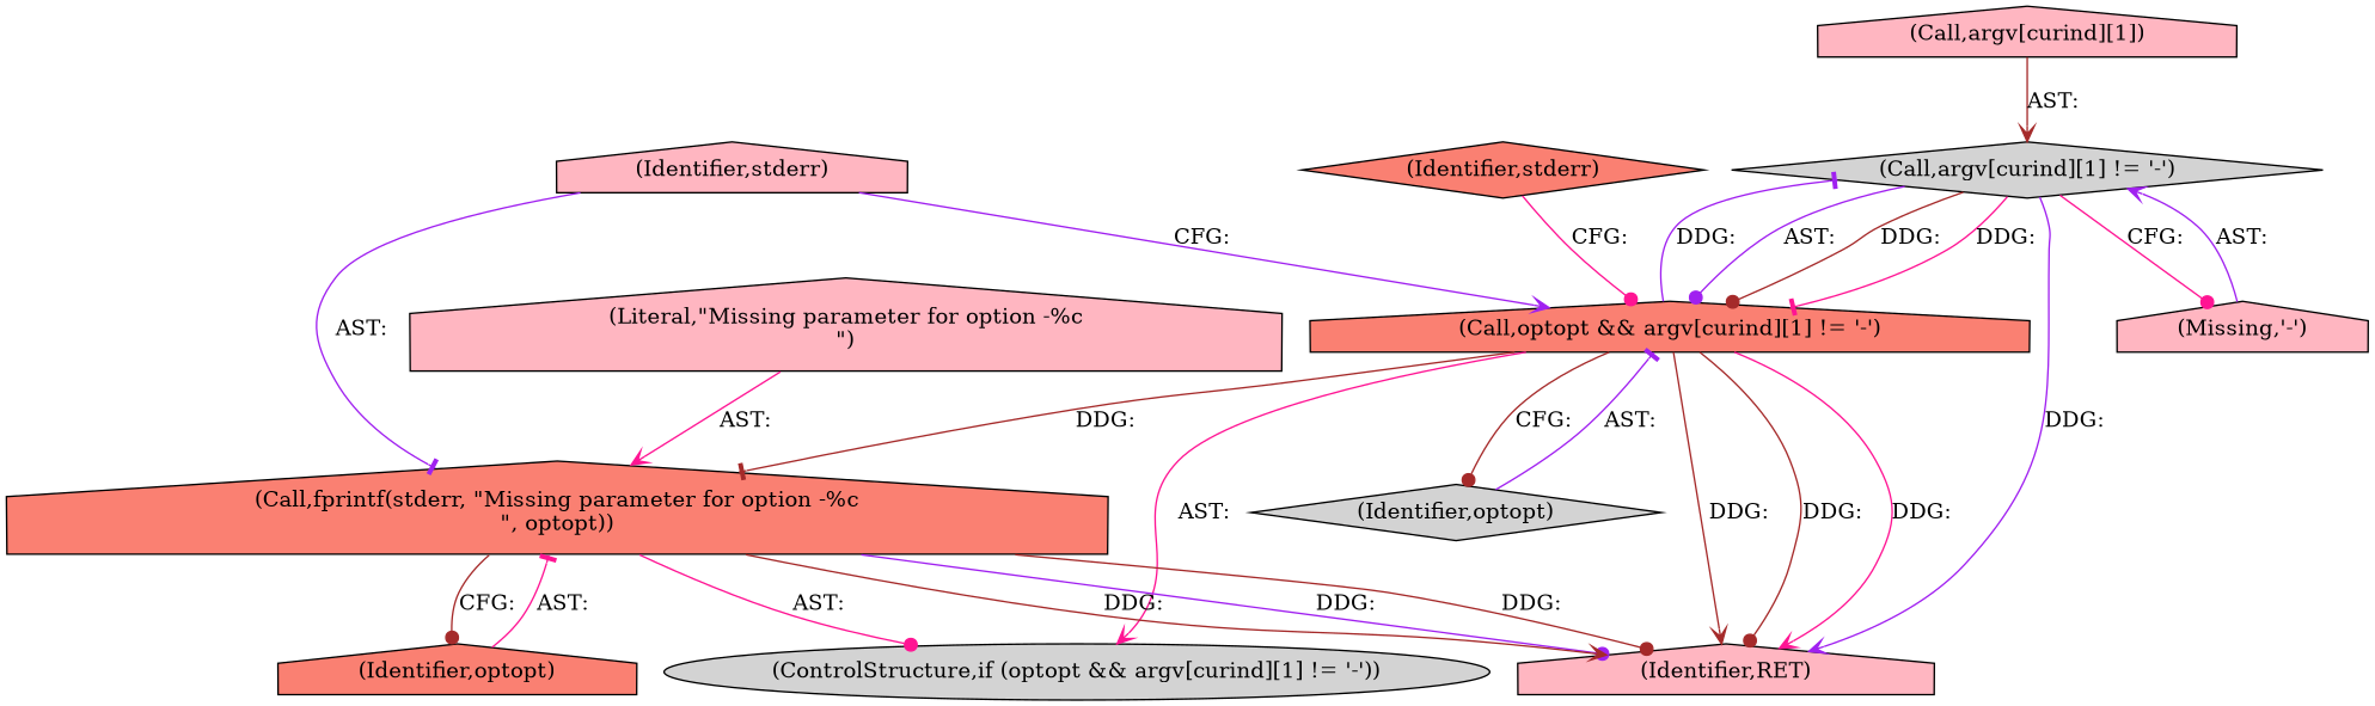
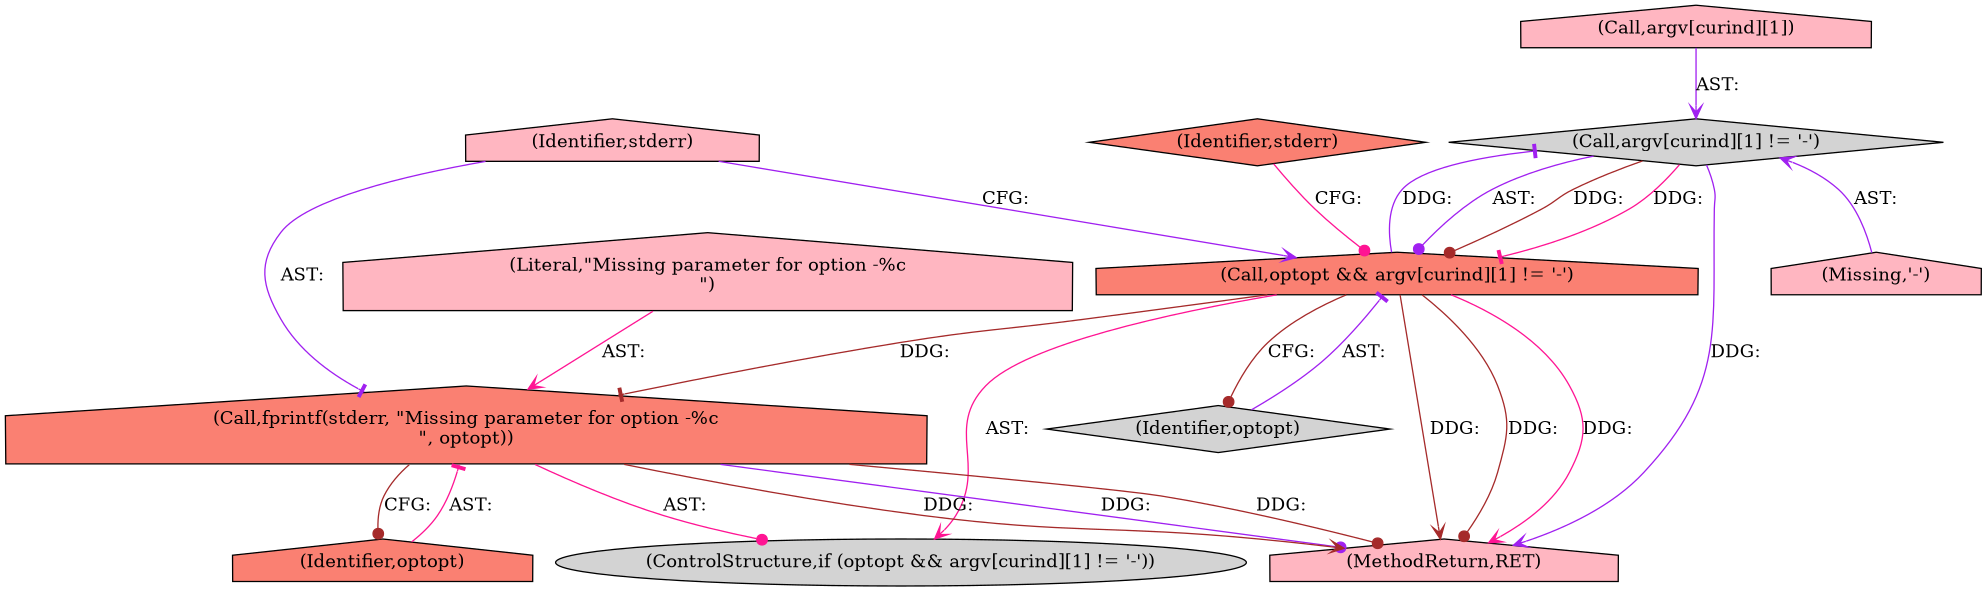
  digraph {
    node [fillcolor=lightpink shape=house style=filled]
    edge [arrowhead=dot color=brown]
    n1 [fillcolor=lightgrey label="(Call,argv[curind][1] != '-')" shape=diamond]
    n2 [fillcolor=salmon label="(Call,optopt && argv[curind][1] != '-')"]
    n3 [label="(Missing,'-')"]
-   n4 [label="(Identifier,RET)"]
+   n4 [label="(MethodReturn,RET)"]
    n5 [fillcolor=salmon label="(Call,fprintf(stderr, \"Missing parameter for option -%c\n\", optopt))"]
    n6 [fillcolor=lightgrey label="(Identifier,optopt)" shape=diamond]
    n7 [fillcolor=lightgrey label="(ControlStructure,if (optopt && argv[curind][1] != '-'))" shape=ellipse]
    n8 [fillcolor=salmon label="(Identifier,optopt)"]
    n9 [fillcolor=salmon label="(Identifier,stderr)" shape=diamond]
    n10 [label="(Identifier,stderr)"]
    n11 [label="(Call,argv[curind][1])"]
    n12 [label="(Literal,\"Missing parameter for option -%c\n\")"]
    n1 -> n2 [color=purple label="AST: "]
    n1 -> n2 [label="DDG: "]
    n1 -> n2 [arrowhead=tee color=deeppink label="DDG: "]
-   n1 -> n3 [color=deeppink label="CFG: "]
    n1 -> n4 [arrowhead=vee color=purple label="DDG: "]
    n2 -> n1 [arrowhead=tee color=purple label="DDG: "]
    n2 -> n4 [label="DDG: "]
    n2 -> n4 [arrowhead=vee color=deeppink label="DDG: "]
    n2 -> n4 [arrowhead=vee label="DDG: "]
    n2 -> n5 [arrowhead=tee label="DDG: "]
    n2 -> n6 [label="CFG: "]
    n2 -> n7 [arrowhead=vee color=deeppink label="AST: "]
    n3 -> n1 [arrowhead=vee color=purple label="AST: "]
    n5 -> n4 [color=purple label="DDG: "]
    n5 -> n4 [label="DDG: "]
    n5 -> n4 [arrowhead=vee label="DDG: "]
    n5 -> n7 [color=deeppink label="AST: "]
    n5 -> n8 [label="CFG: "]
    n6 -> n2 [arrowhead=tee color=purple label="AST: "]
    n8 -> n5 [arrowhead=tee color=deeppink label="AST: "]
    n9 -> n2 [color=deeppink label="CFG: "]
    n10 -> n2 [arrowhead=vee color=purple label="CFG: "]
    n10 -> n5 [arrowhead=tee color=purple label="AST: "]
-   n11 -> n1 [arrowhead=vee label="AST: "]
+   n11 -> n1 [arrowhead=vee color=purple label="AST: "]
    n12 -> n5 [arrowhead=vee color=deeppink label="AST: "]
  }
